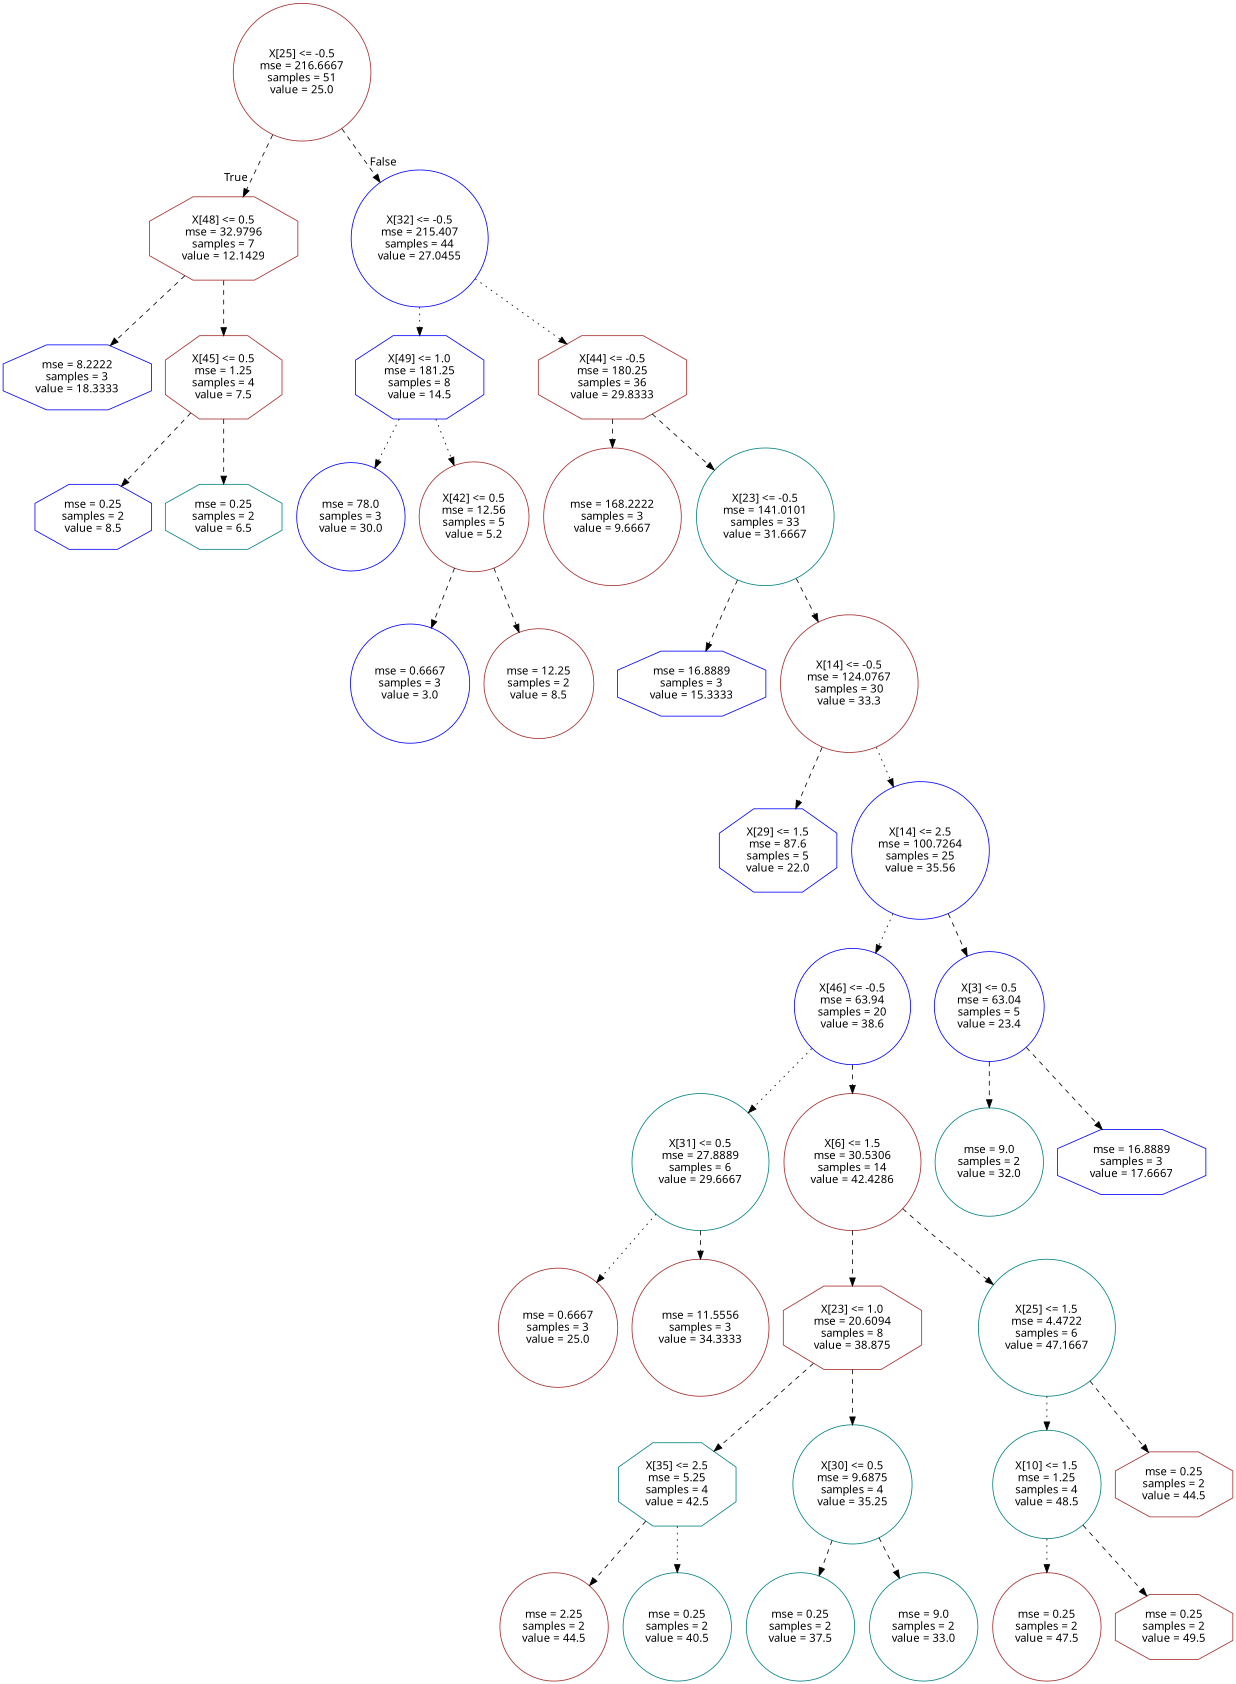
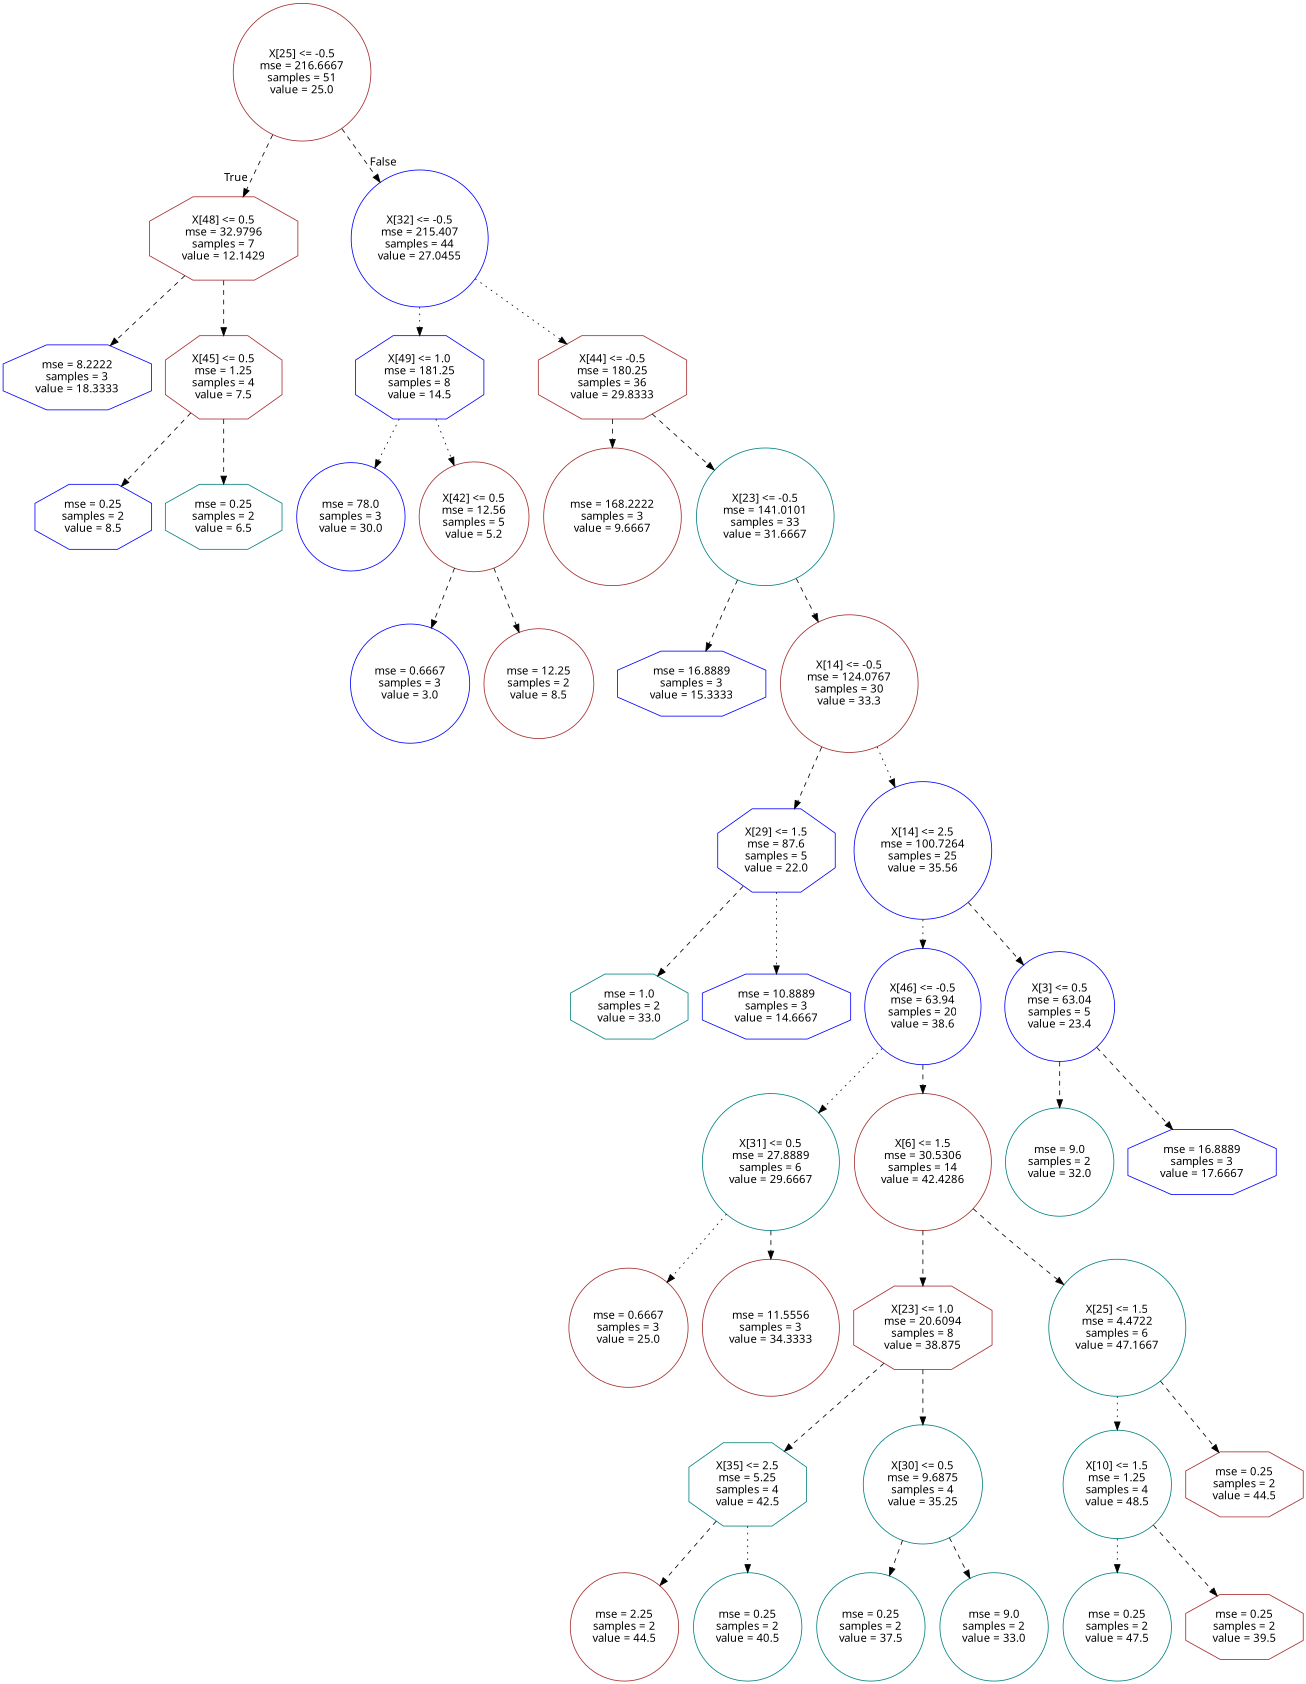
  digraph {
    fontname="Noto Sans"
    node [color=brown fontname="Noto Sans" shape=circle]
    edge [fontname="Noto Sans" style=dashed]
    n1 [label="X[25] <= -0.5\nmse = 216.6667\nsamples = 51\nvalue = 25.0"]
    n2 [label="X[48] <= 0.5\nmse = 32.9796\nsamples = 7\nvalue = 12.1429" shape=octagon]
    n3 [color=blue label="X[32] <= -0.5\nmse = 215.407\nsamples = 44\nvalue = 27.0455"]
    n4 [color=blue label="mse = 8.2222\nsamples = 3\nvalue = 18.3333" shape=octagon]
    n5 [label="X[45] <= 0.5\nmse = 1.25\nsamples = 4\nvalue = 7.5" shape=octagon]
    n6 [color=blue label="X[49] <= 1.0\nmse = 181.25\nsamples = 8\nvalue = 14.5" shape=octagon]
    n7 [label="X[44] <= -0.5\nmse = 180.25\nsamples = 36\nvalue = 29.8333" shape=octagon]
    n8 [color=blue label="mse = 0.25\nsamples = 2\nvalue = 8.5" shape=octagon]
    n9 [color=teal label="mse = 0.25\nsamples = 2\nvalue = 6.5" shape=octagon]
    n10 [color=blue label="mse = 78.0\nsamples = 3\nvalue = 30.0"]
    n11 [label="X[42] <= 0.5\nmse = 12.56\nsamples = 5\nvalue = 5.2"]
    n12 [label="mse = 168.2222\nsamples = 3\nvalue = 9.6667"]
    n13 [color=teal label="X[23] <= -0.5\nmse = 141.0101\nsamples = 33\nvalue = 31.6667"]
    n14 [color=blue label="mse = 0.6667\nsamples = 3\nvalue = 3.0"]
    n15 [label="mse = 12.25\nsamples = 2\nvalue = 8.5"]
    n16 [color=blue label="mse = 16.8889\nsamples = 3\nvalue = 15.3333" shape=octagon]
    n17 [label="X[14] <= -0.5\nmse = 124.0767\nsamples = 30\nvalue = 33.3"]
    n18 [color=blue label="X[29] <= 1.5\nmse = 87.6\nsamples = 5\nvalue = 22.0" shape=octagon]
    n19 [color=blue label="X[14] <= 2.5\nmse = 100.7264\nsamples = 25\nvalue = 35.56"]
+   n20 [color=teal label="mse = 1.0\nsamples = 2\nvalue = 33.0" shape=octagon]
+   n21 [color=blue label="mse = 10.8889\nsamples = 3\nvalue = 14.6667" shape=octagon]
    n22 [color=blue label="X[46] <= -0.5\nmse = 63.94\nsamples = 20\nvalue = 38.6"]
    n23 [color=blue label="X[3] <= 0.5\nmse = 63.04\nsamples = 5\nvalue = 23.4"]
    n24 [color=teal label="X[31] <= 0.5\nmse = 27.8889\nsamples = 6\nvalue = 29.6667"]
    n25 [label="X[6] <= 1.5\nmse = 30.5306\nsamples = 14\nvalue = 42.4286"]
    n26 [color=teal label="mse = 9.0\nsamples = 2\nvalue = 32.0"]
    n27 [color=blue label="mse = 16.8889\nsamples = 3\nvalue = 17.6667" shape=octagon]
    n28 [label="mse = 0.6667\nsamples = 3\nvalue = 25.0"]
    n29 [label="mse = 11.5556\nsamples = 3\nvalue = 34.3333"]
    n30 [label="X[23] <= 1.0\nmse = 20.6094\nsamples = 8\nvalue = 38.875" shape=octagon]
    n31 [color=teal label="X[25] <= 1.5\nmse = 4.4722\nsamples = 6\nvalue = 47.1667"]
    n32 [color=teal label="X[35] <= 2.5\nmse = 5.25\nsamples = 4\nvalue = 42.5" shape=octagon]
    n33 [color=teal label="X[30] <= 0.5\nmse = 9.6875\nsamples = 4\nvalue = 35.25"]
    n34 [color=teal label="X[10] <= 1.5\nmse = 1.25\nsamples = 4\nvalue = 48.5"]
    n35 [label="mse = 0.25\nsamples = 2\nvalue = 44.5" shape=octagon]
    n36 [label="mse = 2.25\nsamples = 2\nvalue = 44.5"]
    n37 [color=teal label="mse = 0.25\nsamples = 2\nvalue = 40.5"]
    n38 [color=teal label="mse = 0.25\nsamples = 2\nvalue = 37.5"]
    n39 [color=teal label="mse = 9.0\nsamples = 2\nvalue = 33.0"]
-   n40 [label="mse = 0.25\nsamples = 2\nvalue = 47.5"]
-   n41 [label="mse = 0.25\nsamples = 2\nvalue = 49.5" shape=octagon]
+   n40 [color=teal label="mse = 0.25\nsamples = 2\nvalue = 47.5"]
+   n41 [label="mse = 0.25\nsamples = 2\nvalue = 39.5" shape=octagon]
    n1 -> n2 [headlabel=True labelangle=45 labeldistance=2.5]
    n1 -> n3 [headlabel=False labelangle=-45 labeldistance=2.5]
    n2 -> n4
    n2 -> n5
    n3 -> n6 [style=dotted]
    n3 -> n7 [style=dotted]
    n5 -> n8
    n5 -> n9
    n6 -> n10 [style=dotted]
    n6 -> n11 [style=dotted]
    n7 -> n12
    n7 -> n13
    n11 -> n14
    n11 -> n15
    n13 -> n16
    n13 -> n17
    n17 -> n18
    n17 -> n19 [style=dotted]
+   n18 -> n20
+   n18 -> n21 [style=dotted]
    n19 -> n22 [style=dotted]
    n19 -> n23
    n22 -> n24 [style=dotted]
    n22 -> n25
    n23 -> n26
    n23 -> n27
    n24 -> n28 [style=dotted]
    n24 -> n29
    n25 -> n30
    n25 -> n31
    n30 -> n32
    n30 -> n33
    n31 -> n34 [style=dotted]
    n31 -> n35
    n32 -> n36
    n32 -> n37 [style=dotted]
    n33 -> n38
    n33 -> n39
    n34 -> n40 [style=dotted]
    n34 -> n41
  }
